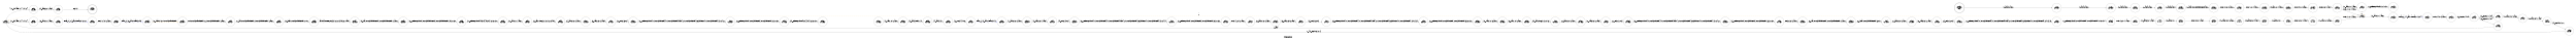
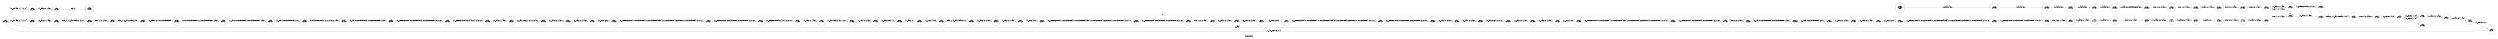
  digraph {
    label=disk_enum_devices
    rankdir=LR
    node [shape=circle]
    n1 [label="N18952\n(rp:64, ep:0)\nexit" shape=doublecircle]
    n2 [label="N18953\n(rp:91, ep:91)\nentry" shape=doublecircle]
    n3 [label="N18955\n(rp:90, ep:90)"]
    n4 [label="N18956\n(rp:89, ep:29)"]
    n5 [label="N18957\n(rp:88, ep:88)"]
    n6 [label="N18958\n(rp:87, ep:87)"]
    n7 [label="N18959\n(rp:86, ep:86)"]
    n8 [label="N18960\n(rp:85, ep:85)"]
    n9 [label="N18962\n(rp:84, ep:84)"]
    n10 [label="N18965\n(rp:83, ep:83)"]
    n11 [label="N18966\n(rp:82, ep:82)"]
    n12 [label="N18969\n(rp:81, ep:81)"]
    n13 [label="N18971\n(rp:80, ep:80)"]
    n14 [label="N18972\n(rp:79, ep:79)"]
    n15 [label="N18975\n(rp:77, ep:13)" shape=box]
    n16 [label="N18973\n(rp:78, ep:78)"]
    n17 [label="N18976\n(rp:76, ep:12)"]
    n18 [label="N18984\n(rp:67, ep:3)" shape=box]
    n19 [label="N18977\n(rp:75, ep:11)"]
    n20 [label="N19056\n(rp:63, ep:77)"]
    n21 [label="N19057\n(rp:66, ep:2)"]
    n22 [label="N18978\n(rp:74, ep:10)"]
    n23 [label="N18986\n(rp:62, ep:76)"]
    n24 [label="N19051\n(rp:65, ep:1)"]
    n25 [label="N18979\n(rp:73, ep:9)"]
    n26 [label="N19052\n(rp:71, ep:8)"]
    n27 [label="N19053\n(rp:72, ep:5)"]
    n28 [label="N18981\n(rp:70, ep:7)"]
    n29 [label="N18982\n(rp:69, ep:6)"]
    n30 [label="N18983\n(rp:68, ep:4)"]
    n31 [label="N18987\n(rp:61, ep:75)"]
    n32 [label="N18988\n(rp:60, ep:74)"]
    n33 [label="N18989\n(rp:59, ep:73)"]
    n34 [label="N18990\n(rp:58, ep:72)"]
    n35 [label="N18991\n(rp:57, ep:71)"]
    n36 [label="N18992\n(rp:56, ep:70)"]
    n37 [label="N18993\n(rp:55, ep:69)"]
    n38 [label="N18994\n(rp:54, ep:68)"]
    n39 [label="N18995\n(rp:53, ep:67)"]
    n40 [label="N18996\n(rp:52, ep:66)"]
    n41 [label="N18997\n(rp:51, ep:65)"]
    n42 [label="N18998\n(rp:50, ep:64)"]
    n43 [label="N18999\n(rp:49, ep:63)"]
    n44 [label="N19000\n(rp:48, ep:62)"]
    n45 [label="N19001\n(rp:47, ep:61)"]
    n46 [label="N19002\n(rp:46, ep:60)"]
    n47 [label="N19003\n(rp:45, ep:59)"]
    n48 [label="N19004\n(rp:44, ep:58)"]
    n49 [label="N19005\n(rp:43, ep:57)"]
+   n50 [label="N19006\n(rp:42, ep:56)"]
    n51 [label="N19007\n(rp:41, ep:55)"]
    n52 [label="N19008\n(rp:40, ep:54)"]
    n53 [label="N19009\n(rp:39, ep:53)"]
    n54 [label="N19010\n(rp:38, ep:52)"]
    n55 [label="N19011\n(rp:37, ep:51)"]
    n56 [label="N19012\n(rp:36, ep:50)"]
    n57 [label="N19013\n(rp:35, ep:49)"]
    n58 [label="N19014\n(rp:34, ep:48)"]
    n59 [label="N19015\n(rp:33, ep:47)"]
    n60 [label="N19016\n(rp:32, ep:46)"]
    n61 [label="N19017\n(rp:31, ep:45)"]
    n62 [label="N19018\n(rp:30, ep:44)"]
    n63 [label="N19019\n(rp:29, ep:43)"]
    n64 [label="N19020\n(rp:28, ep:42)"]
    n65 [label="N19021\n(rp:27, ep:41)"]
    n66 [label="N19022\n(rp:26, ep:40)"]
    n67 [label="N19023\n(rp:25, ep:39)"]
    n68 [label="N19024\n(rp:24, ep:38)"]
    n69 [label="N19025\n(rp:23, ep:37)"]
    n70 [label="N19026\n(rp:22, ep:36)"]
    n71 [label="N19027\n(rp:21, ep:35)"]
    n72 [label="N19028\n(rp:20, ep:34)"]
    n73 [label="N19029\n(rp:19, ep:33)"]
    n74 [label="N19030\n(rp:18, ep:32)"]
    n75 [label="N19031\n(rp:17, ep:31)"]
    n76 [label="N19032\n(rp:16, ep:30)"]
    n77 [label="N19033\n(rp:15, ep:29)"]
    n78 [label="N19034\n(rp:14, ep:28)"]
    n79 [label="N19035\n(rp:13, ep:27)"]
    n80 [label="N19036\n(rp:12, ep:26)"]
    n81 [label="N19037\n(rp:11, ep:25)"]
    n82 [label="N19038\n(rp:10, ep:24)"]
    n83 [label="N19039\n(rp:9, ep:23)"]
    n84 [label="N19040\n(rp:8, ep:22)"]
    n85 [label="N19041\n(rp:7, ep:21)"]
    n86 [label="N19042\n(rp:6, ep:20)"]
    n87 [label="N19043\n(rp:5, ep:19)"]
    n88 [label="N19044\n(rp:4, ep:18)"]
    n89 [label="N19045\n(rp:3, ep:17)"]
    n90 [label="N19046\n(rp:2, ep:16)"]
    n91 [label="N19047\n(rp:1, ep:15)"]
    n92 [label="N19048\n(rp:0, ep:14)"]
    n2 -> n3 [label="%3 = alloca i32*, align 8"]
    n3 -> n4 [label="%4 = alloca i8*, align 8"]
    n4 -> n5 [label="%5 = alloca i8*, align 8"]
    n5 -> n6 [label="%6 = alloca i8*, align 8"]
    n6 -> n7 [label="%7 = alloca i32, align 4"]
    n7 -> n8 [label="%8 = alloca %struct.rdpdr_disk_device_info*, align 8"]
    n8 -> n9 [label="store i32* %0, i32** %3, align 8"]
    n9 -> n10 [label="store i8* %1, i8** %4, align 8"]
    n10 -> n11 [label="%9 = load i8*, i8** %4, align 8"]
    n11 -> n12 [label="store i8* %9, i8** %5, align 8"]
    n12 -> n13 [label="store i32 0, i32* %7, align 4"]
    n13 -> n14 [label="%10 = load i8*, i8** %4, align 8"]
    n13 -> n15 [label="store i8* %11, i8** %4, align 8"]
    n14 -> n16 [label="%11 = getelementptr inbounds i8, i8* %10, i32 1"]
    n15 -> n15 [color=orange label="@" style=dashed]
    n15 -> n17 [label="%13 = load i8*, i8** %4, align 8"]
    n15 -> n18 [color=orange label="@" style=dashed]
    n17 -> n19 [color=blue label="next_arg --@-- %14 = call i8* @next_arg(i8* %13, i8 44)" style=dashed]
    n18 -> n20 [label="[%21 = phi i1 [ false, %12 ], [ %19, %16 ]]"]
    n18 -> n21 [label="[!(%21 = phi i1 [ false, %12 ], [ %19, %16 ])]"]
    n19 -> n22 [label="store i8* %14, i8** %5, align 8"]
    n20 -> n23 [label="%23 = load i8*, i8** %4, align 8"]
    n21 -> n24 [label="%79 = load i32, i32* %7, align 4"]
    n22 -> n25 [label="%15 = icmp ne i8* %14, null"]
    n23 -> n31 [color=blue label="next_arg --@-- %24 = call i8* @next_arg(i8* %23, i8 61)" style=dashed]
    n24 -> n1 [label="ret i32 %79"]
    n25 -> n26 [label="[%15 = icmp ne i8* %14, null]"]
    n25 -> n27 [label="[!(%15 = icmp ne i8* %14, null)]"]
    n26 -> n28 [label="%17 = load i32*, i32** %3, align 8"]
    n27 -> n18 [label="21 = [false]"]
    n28 -> n29 [label="%18 = load i32, i32* %17, align 4"]
    n29 -> n30 [label="%19 = icmp ult i32 %18, 16"]
    n30 -> n18 [label="21 = [%19 = icmp ult i32 %18, 16]"]
    n31 -> n32 [label="store i8* %24, i8** %6, align 8"]
    n32 -> n33 [color=blue label="xmalloc --@-- %25 = call i8* @xmalloc(i32 4096)" style=dashed]
    n33 -> n34 [color=orange label="%26 = bitcast i8* %25 to %struct.rdpdr_disk_device_info*"]
    n34 -> n35 [label="store %struct.rdpdr_disk_device_info* %26, %struct.rdpdr_disk_device_info** %8, align 8"]
    n35 -> n36 [label="%27 = load %struct.rdpdr_disk_device_info*, %struct.rdpdr_disk_device_info** %8, align 8"]
    n36 -> n37 [label="%28 = bitcast %struct.rdpdr_disk_device_info* %27 to i8*"]
    n37 -> n38 [label="call void @llvm.memset.p0i8.i64(i8* %28, i8 0, i64 4096, i32 1, i1 false)"]
    n38 -> n39 [label="%29 = load %struct.rdpdr_disk_device_info*, %struct.rdpdr_disk_device_info** %8, align 8"]
    n39 -> n40 [label="%30 = getelementptr inbounds %struct.rdpdr_disk_device_info, %struct.rdpdr_disk_device_info* %29, i32 0, i32 0"]
    n40 -> n41 [label="%31 = getelementptr inbounds [4096 x i8], [4096 x i8]* %30, i32 0, i32 0"]
    n41 -> n42 [label="%32 = load i8*, i8** %4, align 8"]
    n42 -> n43 [label="%33 = call i8* @strncpy(i8* %31, i8* %32, i64 4095)"]
    n43 -> n44 [label="%34 = load i32*, i32** %3, align 8"]
    n44 -> n45 [label="%35 = load i32, i32* %34, align 4"]
    n45 -> n46 [label="%36 = zext i32 %35 to i64"]
    n46 -> n47 [label="%37 = getelementptr inbounds [0 x %struct.rdpdr_device_info], [0 x %struct.rdpdr_device_info]* bitcast ([16 x %struct.rdpdr_device_info]* @g_rdpdr_device to [0 x %struct.rdpdr_device_info]*), i64 0, i64 %36"]
    n47 -> n48 [label="%38 = getelementptr inbounds %struct.rdpdr_device_info, %struct.rdpdr_device_info* %37, i32 0, i32 2"]
    n48 -> n49 [label="%39 = getelementptr inbounds [8 x i8], [8 x i8]* %38, i32 0, i32 0"]
+   n49 -> n50 [label="%40 = load i8*, i8** %4, align 8"]
+   n50 -> n51 [label="%41 = call i8* @strncpy(i8* %39, i8* %40, i64 7)"]
    n51 -> n52 [label="%42 = load i8*, i8** %6, align 8"]
    n52 -> n53 [label="%43 = call i64 @strlen(i8* %42)"]
    n53 -> n54 [label="%44 = add i64 %43, 1"]
    n54 -> n55 [label="%45 = trunc i64 %44 to i32"]
    n55 -> n56 [color=blue label="xmalloc --@-- %46 = call i8* @xmalloc(i32 %45)" style=dashed]
    n56 -> n57 [label="%47 = load i32*, i32** %3, align 8"]
    n57 -> n58 [label="%48 = load i32, i32* %47, align 4"]
    n58 -> n59 [label="%49 = zext i32 %48 to i64"]
    n59 -> n60 [label="%50 = getelementptr inbounds [0 x %struct.rdpdr_device_info], [0 x %struct.rdpdr_device_info]* bitcast ([16 x %struct.rdpdr_device_info]* @g_rdpdr_device to [0 x %struct.rdpdr_device_info]*), i64 0, i64 %49"]
    n60 -> n61 [label="%51 = getelementptr inbounds %struct.rdpdr_device_info, %struct.rdpdr_device_info* %50, i32 0, i32 3"]
    n61 -> n62 [label="store i8* %46, i8** %51, align 8"]
    n62 -> n63 [label="%52 = load i32*, i32** %3, align 8"]
    n63 -> n64 [label="%53 = load i32, i32* %52, align 4"]
    n64 -> n65 [label="%54 = zext i32 %53 to i64"]
    n65 -> n66 [label="%55 = getelementptr inbounds [0 x %struct.rdpdr_device_info], [0 x %struct.rdpdr_device_info]* bitcast ([16 x %struct.rdpdr_device_info]* @g_rdpdr_device to [0 x %struct.rdpdr_device_info]*), i64 0, i64 %54"]
    n66 -> n67 [label="%56 = getelementptr inbounds %struct.rdpdr_device_info, %struct.rdpdr_device_info* %55, i32 0, i32 3"]
    n67 -> n68 [label="%57 = load i8*, i8** %56, align 8"]
    n68 -> n69 [label="%58 = load i8*, i8** %6, align 8"]
    n69 -> n70 [label="%59 = call i8* @strcpy(i8* %57, i8* %58)"]
    n70 -> n71 [label="%60 = load i32*, i32** %3, align 8"]
    n71 -> n72 [label="%61 = load i32, i32* %60, align 4"]
    n72 -> n73 [label="%62 = zext i32 %61 to i64"]
    n73 -> n74 [label="%63 = getelementptr inbounds [0 x %struct.rdpdr_device_info], [0 x %struct.rdpdr_device_info]* bitcast ([16 x %struct.rdpdr_device_info]* @g_rdpdr_device to [0 x %struct.rdpdr_device_info]*), i64 0, i64 %62"]
    n74 -> n75 [label="%64 = getelementptr inbounds %struct.rdpdr_device_info, %struct.rdpdr_device_info* %63, i32 0, i32 0"]
    n75 -> n76 [label="store i32 8, i32* %64, align 8"]
    n76 -> n77 [label="%65 = load %struct.rdpdr_disk_device_info*, %struct.rdpdr_disk_device_info** %8, align 8"]
    n77 -> n78 [label="%66 = bitcast %struct.rdpdr_disk_device_info* %65 to i8*"]
    n78 -> n79 [label="%67 = load i32*, i32** %3, align 8"]
    n79 -> n80 [label="%68 = load i32, i32* %67, align 4"]
    n80 -> n81 [label="%69 = zext i32 %68 to i64"]
    n81 -> n82 [label="%70 = getelementptr inbounds [0 x %struct.rdpdr_device_info], [0 x %struct.rdpdr_device_info]* bitcast ([16 x %struct.rdpdr_device_info]* @g_rdpdr_device to [0 x %struct.rdpdr_device_info]*), i64 0, i64 %69"]
    n82 -> n83 [label="%71 = getelementptr inbounds %struct.rdpdr_device_info, %struct.rdpdr_device_info* %70, i32 0, i32 4"]
    n83 -> n84 [label="store i8* %66, i8** %71, align 8"]
    n84 -> n85 [label="%72 = load i32, i32* %7, align 4"]
    n85 -> n86 [label="%73 = add i32 %72, 1"]
    n86 -> n87 [label="store i32 %73, i32* %7, align 4"]
    n87 -> n88 [label="%74 = load i32*, i32** %3, align 8"]
    n88 -> n89 [label="%75 = load i32, i32* %74, align 4"]
    n89 -> n90 [label="%76 = add i32 %75, 1"]
    n90 -> n91 [label="store i32 %76, i32* %74, align 4"]
    n91 -> n92 [label="%77 = load i8*, i8** %5, align 8"]
    n92 -> n15 [label="store i8* %77, i8** %4, align 8"]
  }
